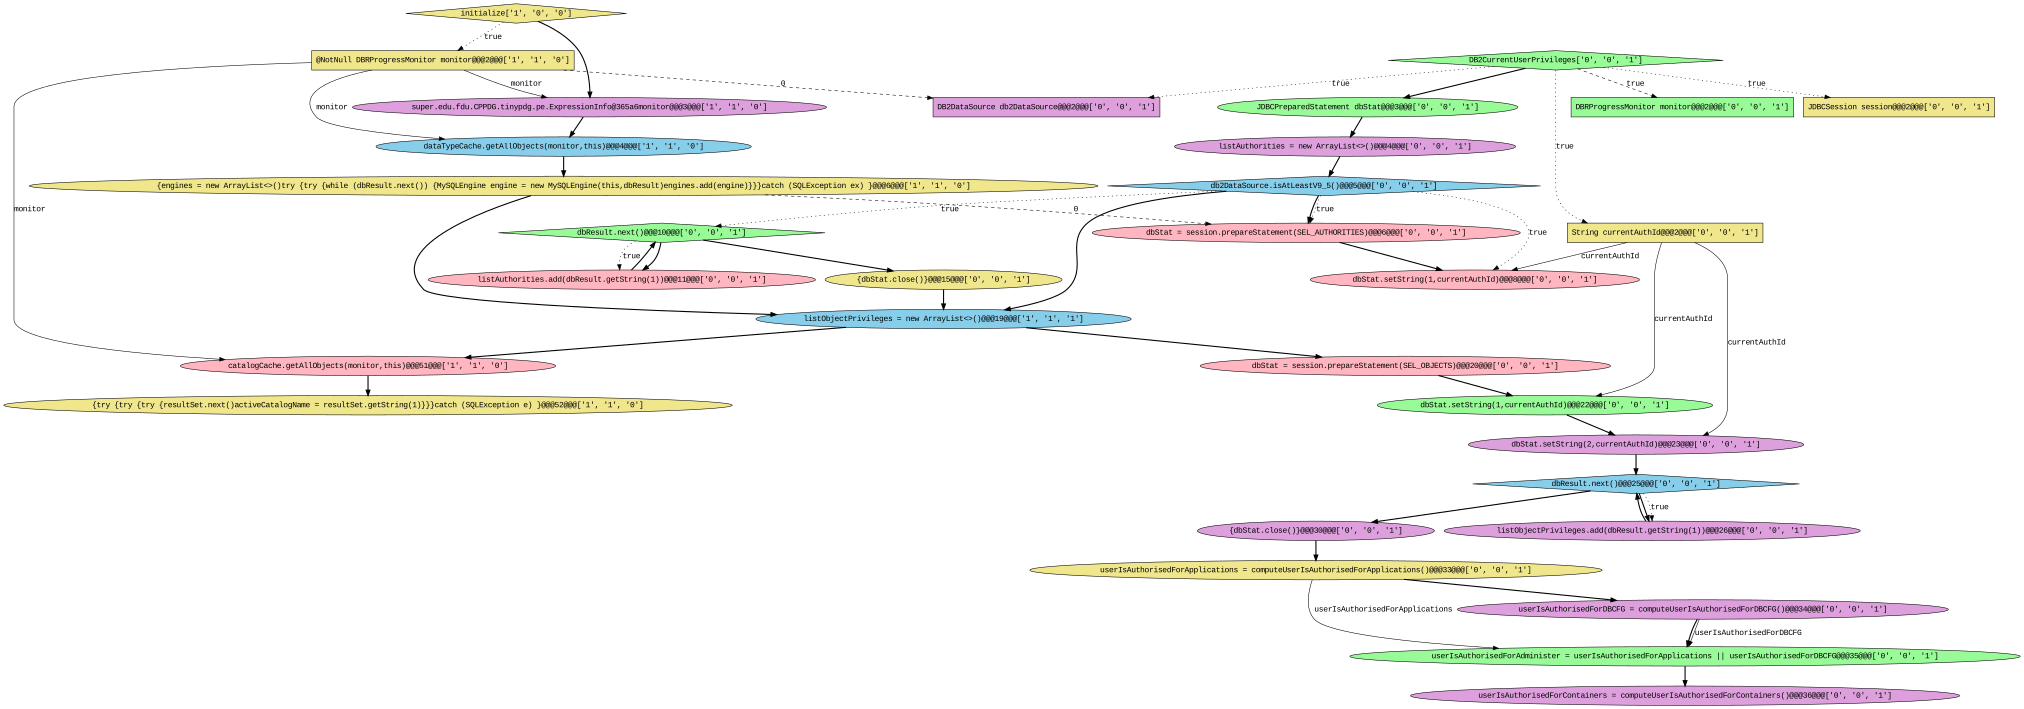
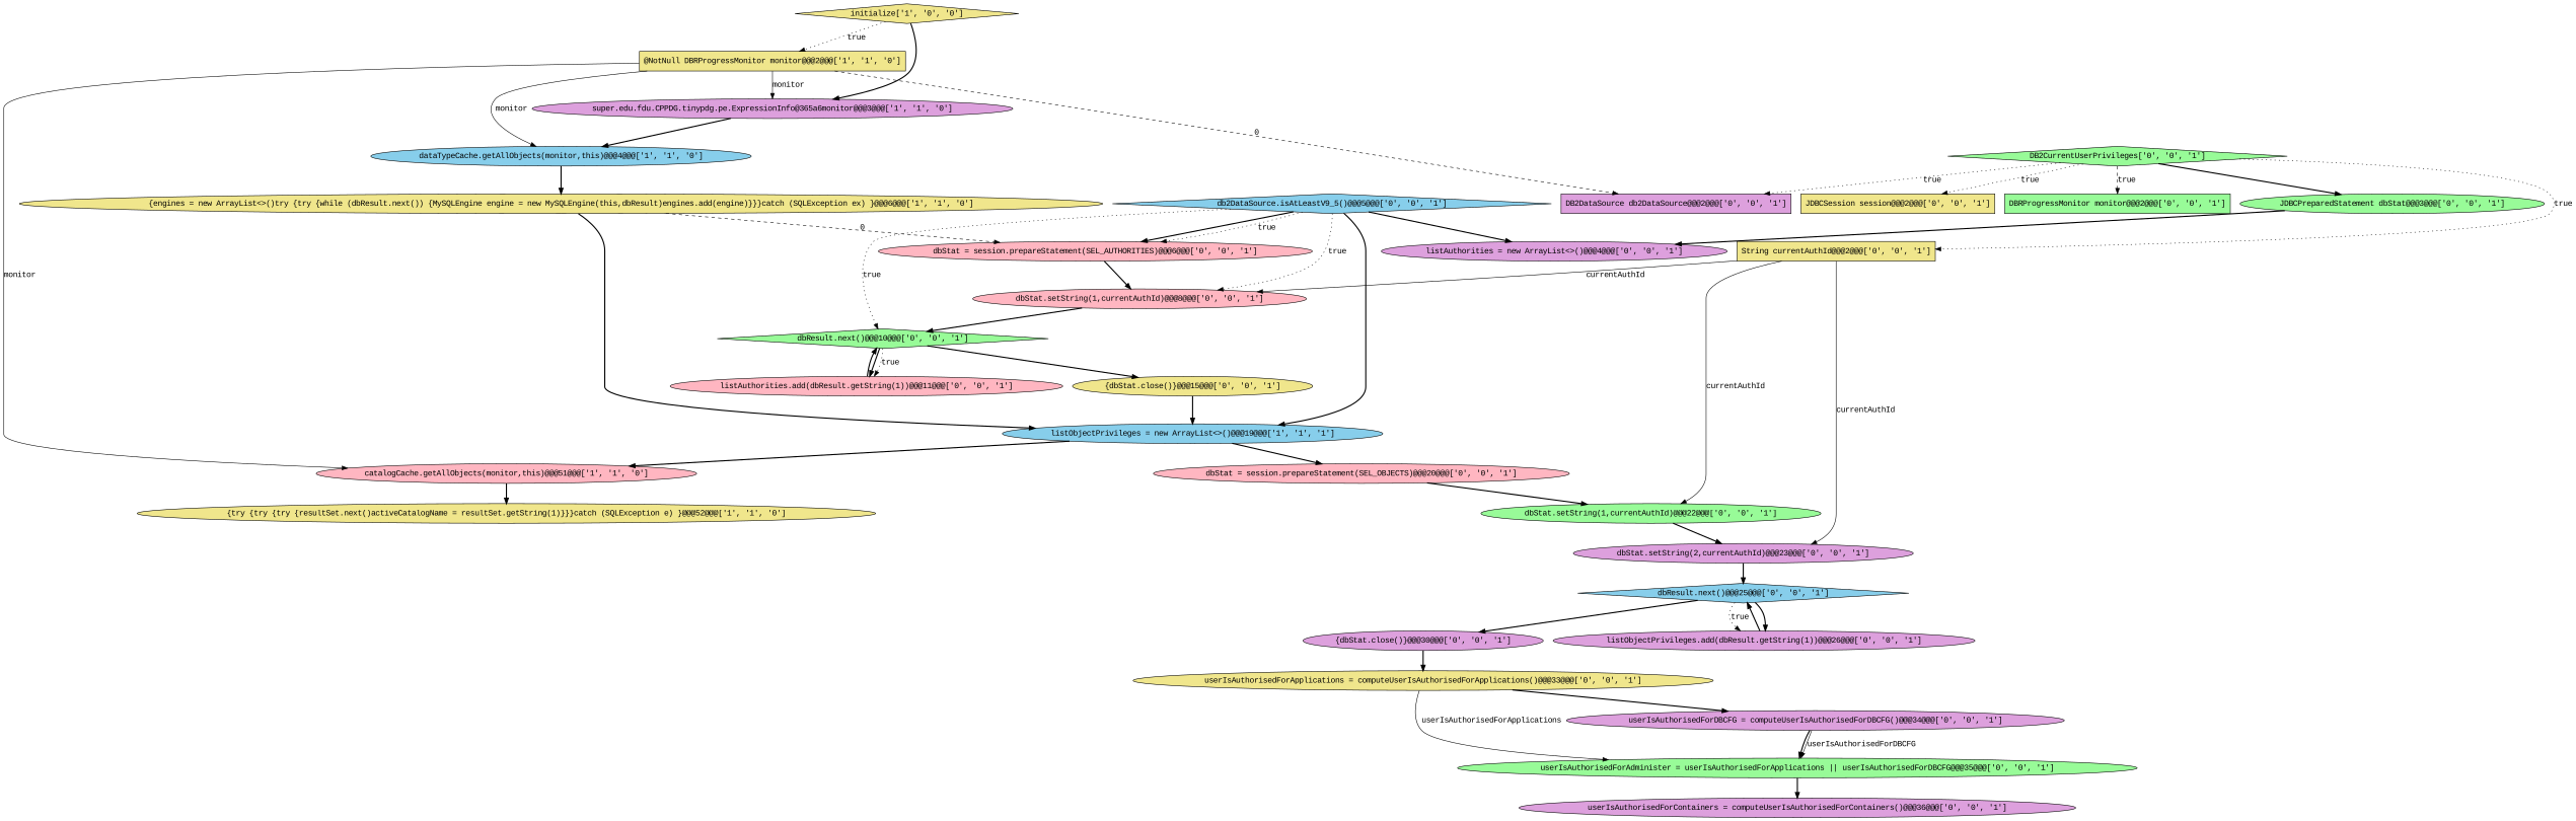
  digraph {
    fontname="Liberation Mono"
    node [fillcolor=plum fontname="Liberation Mono" shape=ellipse style=filled]
    edge [fontname="Liberation Mono" style=bold]
    n1 [label="userIsAuthorisedForContainers = computeUserIsAuthorisedForContainers()@@@36@@@['0', '0', '1']"]
    n2 [fillcolor=skyblue label="dataTypeCache.getAllObjects(monitor,this)@@@4@@@['1', '1', '0']"]
    n3 [fillcolor=khaki label="{engines = new ArrayList<>()try {try {while (dbResult.next()) {MySQLEngine engine = new MySQLEngine(this,dbResult)engines.add(engine)}}}catch (SQLException ex) }@@@6@@@['1', '1', '0']"]
    n4 [fillcolor=skyblue label="listObjectPrivileges = new ArrayList<>()@@@19@@@['1', '1', '1']"]
    n5 [fillcolor=lightpink label="dbStat = session.prepareStatement(SEL_AUTHORITIES)@@@6@@@['0', '0', '1']"]
    n6 [label="DB2DataSource db2DataSource@@@2@@@['0', '0', '1']" shape=box]
    n7 [fillcolor=khaki label="userIsAuthorisedForApplications = computeUserIsAuthorisedForApplications()@@@33@@@['0', '0', '1']"]
    n8 [fillcolor=palegreen label="userIsAuthorisedForAdminister = userIsAuthorisedForApplications || userIsAuthorisedForDBCFG@@@35@@@['0', '0', '1']"]
    n9 [label="userIsAuthorisedForDBCFG = computeUserIsAuthorisedForDBCFG()@@@34@@@['0', '0', '1']"]
    n10 [label="{dbStat.close()}@@@30@@@['0', '0', '1']"]
    n11 [fillcolor=lightpink label="dbStat = session.prepareStatement(SEL_OBJECTS)@@@20@@@['0', '0', '1']"]
    n12 [fillcolor=lightpink label="catalogCache.getAllObjects(monitor,this)@@@51@@@['1', '1', '0']"]
    n13 [fillcolor=lightpink label="dbStat.setString(1,currentAuthId)@@@8@@@['0', '0', '1']"]
    n14 [fillcolor=palegreen label="JDBCPreparedStatement dbStat@@@3@@@['0', '0', '1']"]
    n15 [label="listAuthorities = new ArrayList<>()@@@4@@@['0', '0', '1']"]
    n16 [fillcolor=skyblue label="db2DataSource.isAtLeastV9_5()@@@5@@@['0', '0', '1']" shape=diamond]
    n17 [label="super.edu.fdu.CPPDG.tinypdg.pe.ExpressionInfo@365a6monitor@@@3@@@['1', '1', '0']"]
    n18 [label="dbStat.setString(2,currentAuthId)@@@23@@@['0', '0', '1']"]
    n19 [fillcolor=skyblue label="dbResult.next()@@@25@@@['0', '0', '1']" shape=diamond]
    n20 [label="listObjectPrivileges.add(dbResult.getString(1))@@@26@@@['0', '0', '1']"]
    n21 [fillcolor=palegreen label="dbStat.setString(1,currentAuthId)@@@22@@@['0', '0', '1']"]
    n22 [fillcolor=khaki label="@NotNull DBRProgressMonitor monitor@@@2@@@['1', '1', '0']" shape=box]
    n23 [fillcolor=palegreen label="DBRProgressMonitor monitor@@@2@@@['0', '0', '1']" shape=box]
    n24 [fillcolor=khaki label="JDBCSession session@@@2@@@['0', '0', '1']" shape=box]
    n25 [fillcolor=khaki label="initialize['1', '0', '0']" shape=diamond]
    n26 [fillcolor=palegreen label="dbResult.next()@@@10@@@['0', '0', '1']" shape=diamond]
    n27 [fillcolor=khaki label="{dbStat.close()}@@@15@@@['0', '0', '1']"]
    n28 [fillcolor=lightpink label="listAuthorities.add(dbResult.getString(1))@@@11@@@['0', '0', '1']"]
    n29 [fillcolor=khaki label="{try {try {try {resultSet.next()activeCatalogName = resultSet.getString(1)}}}catch (SQLException e) }@@@52@@@['1', '1', '0']"]
    n30 [fillcolor=khaki label="String currentAuthId@@@2@@@['0', '0', '1']" shape=box]
    n31 [fillcolor=palegreen label="DB2CurrentUserPrivileges['0', '0', '1']" shape=diamond]
    n2 -> n3
    n3 -> n4
    n3 -> n5 [label=0 style=dashed]
    n4 -> n11
    n4 -> n12
    n5 -> n13
    n7 -> n8 [label=userIsAuthorisedForApplications style=solid]
    n7 -> n9
    n8 -> n1
    n9 -> n8 [label=userIsAuthorisedForDBCFG style=solid]
    n9 -> n8
    n10 -> n7
    n11 -> n21
    n12 -> n29
+   n13 -> n26
    n14 -> n15
-   n15 -> n16
+   n16 -> n15
    n16 -> n4
    n16 -> n5
    n16 -> n5 [label=true style=dotted]
    n16 -> n13 [label=true style=dotted]
    n16 -> n26 [label=true style=dotted]
    n17 -> n2
    n18 -> n19
    n19 -> n10
    n19 -> n20
    n19 -> n20 [label=true style=dotted]
    n20 -> n19
    n21 -> n18
    n22 -> n2 [label=monitor style=solid]
    n22 -> n6 [label=0 style=dashed]
    n22 -> n12 [label=monitor style=solid]
    n22 -> n17 [label=monitor style=solid]
    n25 -> n17
    n25 -> n22 [label=true style=dotted]
    n26 -> n27
    n26 -> n28
    n26 -> n28 [label=true style=dotted]
    n27 -> n4
    n28 -> n26
    n30 -> n13 [label=currentAuthId style=solid]
    n30 -> n18 [label=currentAuthId style=solid]
    n30 -> n21 [label=currentAuthId style=solid]
    n31 -> n6 [label=true style=dotted]
    n31 -> n14
    n31 -> n23 [label=true style=dashed]
    n31 -> n24 [label=true style=dotted]
    n31 -> n30 [label=true style=dotted]
  }
